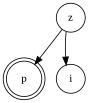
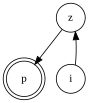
  digraph {
    fontname="Liberation Serif"
    node [color=black fontname="Liberation Serif" shape=circle]
    edge [fontname="Liberation Serif"]
    p [shape=doublecircle]
    z
    i
    z -> p
-   z -> i
+   i -> z
  }
